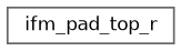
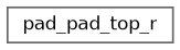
  digraph {
    rankdir=LR
-   n1 [color=grey40 fillcolor=white fontname=Helvetica fontsize=10 height=0.2 label=ifm_pad_top_r shape=box style=filled width=0.4]
+   n1 [color=grey40 fillcolor=white fontname=Helvetica fontsize=10 height=0.2 label=pad_pad_top_r shape=box style=filled width=0.4]
  }
